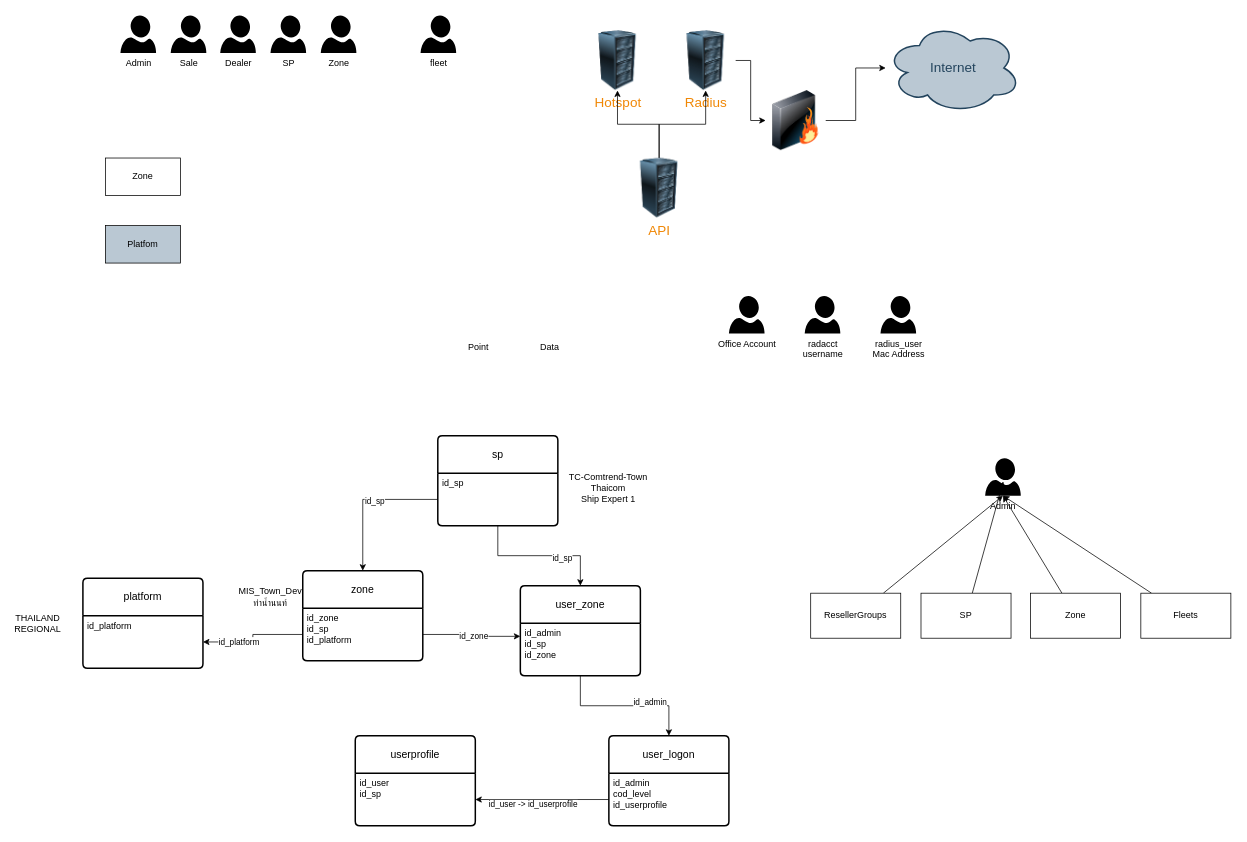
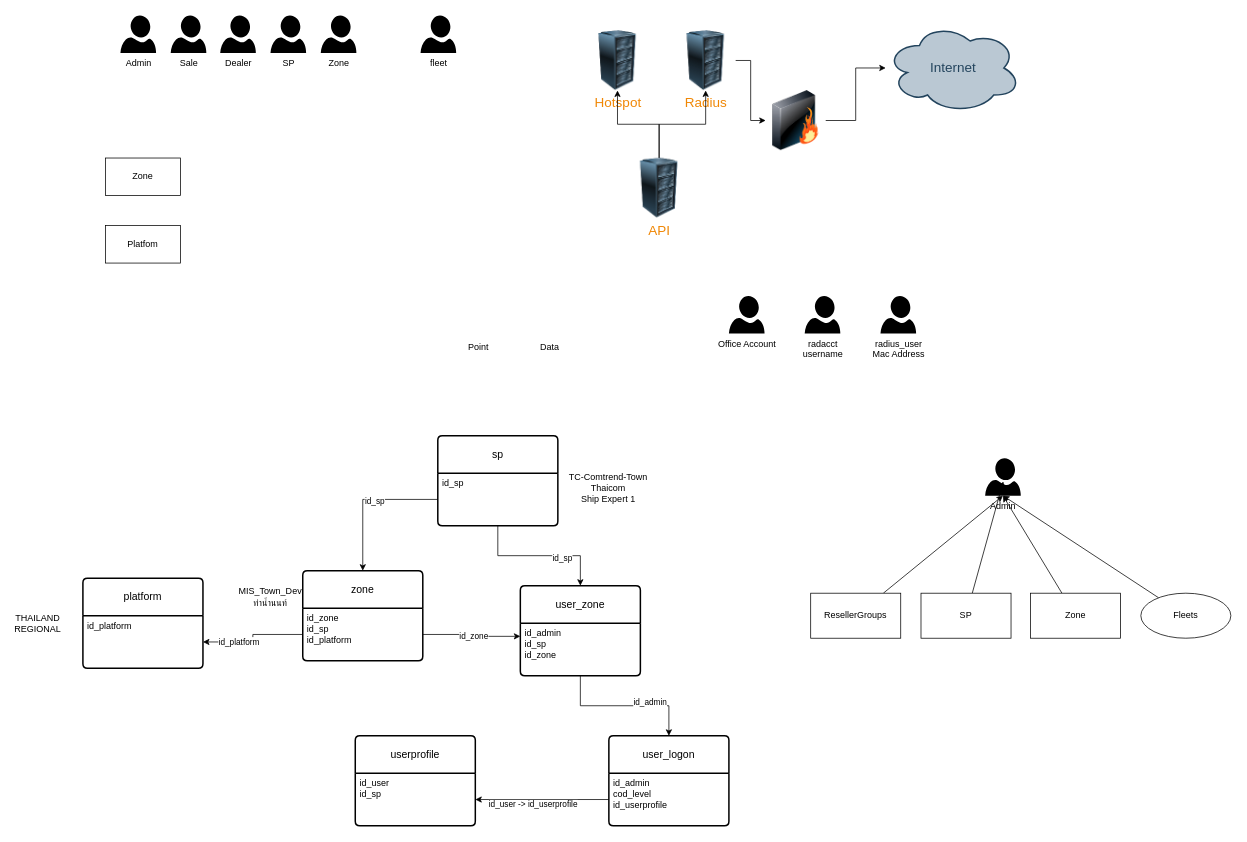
  <mxCell id="0" />
  <mxCell id="1" parent="0" />
  <mxCell id="2" value="Internet" style="ellipse;shape=cloud;whiteSpace=wrap;html=1;shadow=0;strokeColor=#23445D;fillColor=#BAC8D3;gradientColor=none;fontSize=18;fontColor=#23445D;gradientDirection=north;fontStyle=0;strokeWidth=2;" vertex="1" parent="1"><mxGeometry x="1180" y="30" width="180" height="120" as="geometry" /></mxCell>
  <mxCell id="3" style="edgeStyle=orthogonalEdgeStyle;rounded=0;orthogonalLoop=1;jettySize=auto;html=1;" edge="1" parent="1" source="4" target="2"><mxGeometry relative="1" as="geometry" /></mxCell>
  <mxCell id="4" value="" style="image;html=1;image=img/lib/clip_art/networking/Firewall_128x128.png;shadow=0;strokeColor=#000000;fillColor=#FFFFFF;gradientColor=none;fontSize=18;fontColor=#F08705;fontStyle=0" vertex="1" parent="1"><mxGeometry x="1020" y="120" width="80" height="80" as="geometry" /></mxCell>
  <mxCell id="5" style="edgeStyle=orthogonalEdgeStyle;rounded=0;orthogonalLoop=1;jettySize=auto;html=1;" edge="1" parent="1" source="6" target="4"><mxGeometry relative="1" as="geometry" /></mxCell>
  <mxCell id="6" value="Radius" style="image;html=1;image=img/lib/clip_art/computers/Server_Rack_128x128.png;shadow=0;strokeColor=#000000;fillColor=#FFFFFF;gradientColor=none;fontSize=18;fontColor=#F08705;fontStyle=0" vertex="1" parent="1"><mxGeometry x="900" y="40" width="80" height="80" as="geometry" /></mxCell>
  <mxCell id="7" value="Hotspot" style="image;html=1;image=img/lib/clip_art/computers/Server_Rack_128x128.png;shadow=0;strokeColor=#000000;fillColor=#FFFFFF;gradientColor=none;fontSize=18;fontColor=#F08705;fontStyle=0" vertex="1" parent="1"><mxGeometry x="782.5" y="40" width="80" height="80" as="geometry" /></mxCell>
  <mxCell id="8" style="edgeStyle=orthogonalEdgeStyle;rounded=0;orthogonalLoop=1;jettySize=auto;html=1;entryX=0.5;entryY=1;entryDx=0;entryDy=0;" edge="1" parent="1" source="10" target="7"><mxGeometry relative="1" as="geometry" /></mxCell>
  <mxCell id="9" style="edgeStyle=orthogonalEdgeStyle;rounded=0;orthogonalLoop=1;jettySize=auto;html=1;entryX=0.5;entryY=1;entryDx=0;entryDy=0;" edge="1" parent="1" source="10" target="6"><mxGeometry relative="1" as="geometry" /></mxCell>
  <mxCell id="10" value="API" style="image;html=1;image=img/lib/clip_art/computers/Server_Rack_128x128.png;shadow=0;strokeColor=#000000;fillColor=#FFFFFF;gradientColor=none;fontSize=18;fontColor=#F08705;fontStyle=0" vertex="1" parent="1"><mxGeometry x="838" y="210" width="80" height="80" as="geometry" /></mxCell>
  <mxCell id="11" value="Admin" style="verticalLabelPosition=bottom;html=1;verticalAlign=top;align=center;strokeColor=none;fillColor=#000000;shape=mxgraph.azure.user;" vertex="1" parent="1"><mxGeometry x="160" y="20" width="47.5" height="50" as="geometry" /></mxCell>
  <mxCell id="12" value="Sale" style="verticalLabelPosition=bottom;html=1;verticalAlign=top;align=center;strokeColor=none;fillColor=#000000;shape=mxgraph.azure.user;" vertex="1" parent="1"><mxGeometry x="227" y="20" width="47.5" height="50" as="geometry" /></mxCell>
  <mxCell id="13" value="Dealer" style="verticalLabelPosition=bottom;html=1;verticalAlign=top;align=center;strokeColor=none;fillColor=#000000;shape=mxgraph.azure.user;" vertex="1" parent="1"><mxGeometry x="293" y="20" width="47.5" height="50" as="geometry" /></mxCell>
  <mxCell id="14" value="SP" style="verticalLabelPosition=bottom;html=1;verticalAlign=top;align=center;strokeColor=none;fillColor=#000000;shape=mxgraph.azure.user;" vertex="1" parent="1"><mxGeometry x="360" y="20" width="47.5" height="50" as="geometry" /></mxCell>
  <mxCell id="15" value="Zone" style="verticalLabelPosition=bottom;html=1;verticalAlign=top;align=center;strokeColor=none;fillColor=#000000;shape=mxgraph.azure.user;" vertex="1" parent="1"><mxGeometry x="427" y="20" width="47.5" height="50" as="geometry" /></mxCell>
  <mxCell id="16" value="fleet" style="verticalLabelPosition=bottom;html=1;verticalAlign=top;align=center;strokeColor=none;fillColor=#000000;shape=mxgraph.azure.user;" vertex="1" parent="1"><mxGeometry x="560" y="20" width="47.5" height="50" as="geometry" /></mxCell>
  <mxCell id="17" value="Point" style="shape=image;html=1;verticalAlign=top;verticalLabelPosition=bottom;labelBackgroundColor=#ffffff;imageAspect=0;aspect=fixed;image=https://cdn3.iconfinder.com/data/icons/essential-pack/32/85-Wallet-128.png" vertex="1" parent="1"><mxGeometry x="607.5" y="390" width="58" height="58" as="geometry" /></mxCell>
  <mxCell id="18" value="Data" style="shape=image;html=1;verticalAlign=top;verticalLabelPosition=bottom;labelBackgroundColor=#ffffff;imageAspect=0;aspect=fixed;image=https://cdn3.iconfinder.com/data/icons/essential-pack/32/85-Wallet-128.png" vertex="1" parent="1"><mxGeometry x="703" y="390" width="58" height="58" as="geometry" /></mxCell>
  <mxCell id="19" value="Office Account" style="verticalLabelPosition=bottom;html=1;verticalAlign=top;align=center;strokeColor=none;fillColor=#000000;shape=mxgraph.azure.user;" vertex="1" parent="1"><mxGeometry x="971" y="394" width="47.5" height="50" as="geometry" /></mxCell>
  <mxCell id="20" value="radacct&lt;br&gt;username" style="verticalLabelPosition=bottom;html=1;verticalAlign=top;align=center;strokeColor=none;fillColor=#000000;shape=mxgraph.azure.user;" vertex="1" parent="1"><mxGeometry x="1072" y="394" width="47.5" height="50" as="geometry" /></mxCell>
  <mxCell id="21" value="radius_user&lt;br&gt;Mac Address" style="verticalLabelPosition=bottom;html=1;verticalAlign=top;align=center;strokeColor=none;fillColor=#000000;shape=mxgraph.azure.user;" vertex="1" parent="1"><mxGeometry x="1173" y="394" width="47.5" height="50" as="geometry" /></mxCell>
  <mxCell id="22" value="Zone" style="html=1;dashed=0;whiteSpace=wrap;" vertex="1" parent="1"><mxGeometry x="140" y="210" width="100" height="50" as="geometry" /></mxCell>
- <mxCell id="23" value="Platfom" style="html=1;dashed=0;whiteSpace=wrap;fillColor=#bac8d3;" vertex="1" parent="1"><mxGeometry x="140" y="300" width="100" height="50" as="geometry" /></mxCell>
+ <mxCell id="23" value="Platfom" style="html=1;dashed=0;whiteSpace=wrap;" vertex="1" parent="1"><mxGeometry x="140" y="300" width="100" height="50" as="geometry" /></mxCell>
  <mxCell id="24" value="userprofile" style="swimlane;childLayout=stackLayout;horizontal=1;startSize=50;horizontalStack=0;rounded=1;fontSize=14;fontStyle=0;strokeWidth=2;resizeParent=0;resizeLast=1;shadow=0;dashed=0;align=center;arcSize=4;whiteSpace=wrap;html=1;" vertex="1" parent="1"><mxGeometry x="473" y="980" width="160" height="120" as="geometry" /></mxCell>
  <mxCell id="25" value="id_user&lt;br&gt;id_sp" style="align=left;strokeColor=none;fillColor=none;spacingLeft=4;fontSize=12;verticalAlign=top;resizable=0;rotatable=0;part=1;html=1;" vertex="1" parent="24"><mxGeometry y="50" width="160" height="70" as="geometry" /></mxCell>
  <mxCell id="26" value="user_logon" style="swimlane;childLayout=stackLayout;horizontal=1;startSize=50;horizontalStack=0;rounded=1;fontSize=14;fontStyle=0;strokeWidth=2;resizeParent=0;resizeLast=1;shadow=0;dashed=0;align=center;arcSize=4;whiteSpace=wrap;html=1;" vertex="1" parent="1"><mxGeometry x="811" y="980" width="160" height="120" as="geometry" /></mxCell>
  <mxCell id="27" value="id_admin&lt;br&gt;cod_level&lt;br&gt;id_userprofile" style="align=left;strokeColor=none;fillColor=none;spacingLeft=4;fontSize=12;verticalAlign=top;resizable=0;rotatable=0;part=1;html=1;" vertex="1" parent="26"><mxGeometry y="50" width="160" height="70" as="geometry" /></mxCell>
  <mxCell id="28" style="edgeStyle=orthogonalEdgeStyle;rounded=0;orthogonalLoop=1;jettySize=auto;html=1;" edge="1" parent="1" source="27" target="25"><mxGeometry relative="1" as="geometry" /></mxCell>
  <mxCell id="29" value="id_user -&amp;gt; id_userprofile" style="edgeLabel;html=1;align=center;verticalAlign=middle;resizable=0;points=[];" vertex="1" connectable="0" parent="28"><mxGeometry x="0.151" y="6" relative="1" as="geometry"><mxPoint as="offset" /></mxGeometry></mxCell>
  <mxCell id="30" value="user_zone" style="swimlane;childLayout=stackLayout;horizontal=1;startSize=50;horizontalStack=0;rounded=1;fontSize=14;fontStyle=0;strokeWidth=2;resizeParent=0;resizeLast=1;shadow=0;dashed=0;align=center;arcSize=4;whiteSpace=wrap;html=1;" vertex="1" parent="1"><mxGeometry x="693" y="780" width="160" height="120" as="geometry" /></mxCell>
  <mxCell id="31" value="id_admin&lt;br&gt;id_sp&lt;br&gt;id_zone" style="align=left;strokeColor=none;fillColor=none;spacingLeft=4;fontSize=12;verticalAlign=top;resizable=0;rotatable=0;part=1;html=1;" vertex="1" parent="30"><mxGeometry y="50" width="160" height="70" as="geometry" /></mxCell>
  <mxCell id="32" style="edgeStyle=orthogonalEdgeStyle;rounded=0;orthogonalLoop=1;jettySize=auto;html=1;entryX=0.5;entryY=0;entryDx=0;entryDy=0;" edge="1" parent="1" source="31" target="26"><mxGeometry relative="1" as="geometry" /></mxCell>
  <mxCell id="33" value="id_admin" style="edgeLabel;html=1;align=center;verticalAlign=middle;resizable=0;points=[];" vertex="1" connectable="0" parent="32"><mxGeometry x="0.333" y="5" relative="1" as="geometry"><mxPoint as="offset" /></mxGeometry></mxCell>
  <mxCell id="34" value="zone" style="swimlane;childLayout=stackLayout;horizontal=1;startSize=50;horizontalStack=0;rounded=1;fontSize=14;fontStyle=0;strokeWidth=2;resizeParent=0;resizeLast=1;shadow=0;dashed=0;align=center;arcSize=4;whiteSpace=wrap;html=1;" vertex="1" parent="1"><mxGeometry x="403" y="760" width="160" height="120" as="geometry" /></mxCell>
  <mxCell id="35" value="id_zone&lt;br&gt;id_sp&lt;br&gt;id_platform" style="align=left;strokeColor=none;fillColor=none;spacingLeft=4;fontSize=12;verticalAlign=top;resizable=0;rotatable=0;part=1;html=1;" vertex="1" parent="34"><mxGeometry y="50" width="160" height="70" as="geometry" /></mxCell>
  <mxCell id="36" style="edgeStyle=orthogonalEdgeStyle;rounded=0;orthogonalLoop=1;jettySize=auto;html=1;entryX=0;entryY=0.25;entryDx=0;entryDy=0;" edge="1" parent="1" source="35" target="31"><mxGeometry relative="1" as="geometry" /></mxCell>
  <mxCell id="37" value="id_zone" style="edgeLabel;html=1;align=center;verticalAlign=middle;resizable=0;points=[];" vertex="1" connectable="0" parent="36"><mxGeometry x="0.044" relative="1" as="geometry"><mxPoint x="1" as="offset" /></mxGeometry></mxCell>
  <mxCell id="38" style="edgeStyle=orthogonalEdgeStyle;rounded=0;orthogonalLoop=1;jettySize=auto;html=1;" edge="1" parent="1" source="40" target="30"><mxGeometry relative="1" as="geometry" /></mxCell>
  <mxCell id="39" value="id_sp" style="edgeLabel;html=1;align=center;verticalAlign=middle;resizable=0;points=[];" vertex="1" connectable="0" parent="38"><mxGeometry x="0.319" y="-3" relative="1" as="geometry"><mxPoint as="offset" /></mxGeometry></mxCell>
  <mxCell id="40" value="sp" style="swimlane;childLayout=stackLayout;horizontal=1;startSize=50;horizontalStack=0;rounded=1;fontSize=14;fontStyle=0;strokeWidth=2;resizeParent=0;resizeLast=1;shadow=0;dashed=0;align=center;arcSize=4;whiteSpace=wrap;html=1;" vertex="1" parent="1"><mxGeometry x="583" y="580" width="160" height="120" as="geometry" /></mxCell>
  <mxCell id="41" value="id_sp" style="align=left;strokeColor=none;fillColor=none;spacingLeft=4;fontSize=12;verticalAlign=top;resizable=0;rotatable=0;part=1;html=1;" vertex="1" parent="40"><mxGeometry y="50" width="160" height="70" as="geometry" /></mxCell>
  <mxCell id="42" style="edgeStyle=orthogonalEdgeStyle;rounded=0;orthogonalLoop=1;jettySize=auto;html=1;" edge="1" parent="1" source="41" target="34"><mxGeometry relative="1" as="geometry" /></mxCell>
  <mxCell id="43" value="id_sp" style="edgeLabel;html=1;align=center;verticalAlign=middle;resizable=0;points=[];" vertex="1" connectable="0" parent="42"><mxGeometry x="-0.132" y="1" relative="1" as="geometry"><mxPoint as="offset" /></mxGeometry></mxCell>
  <mxCell id="44" value="MIS_Town_Dev&lt;br&gt;ท่าน้ำนนท์" style="text;html=1;strokeColor=none;fillColor=none;align=center;verticalAlign=middle;whiteSpace=wrap;rounded=0;" vertex="1" parent="1"><mxGeometry x="330" y="780" width="60" height="30" as="geometry" /></mxCell>
  <mxCell id="45" value="TC-Comtrend-Town&lt;br&gt;Thaicom&lt;br&gt;Ship Expert 1" style="text;html=1;strokeColor=none;fillColor=none;align=center;verticalAlign=middle;whiteSpace=wrap;rounded=0;" vertex="1" parent="1"><mxGeometry x="751" y="620" width="119" height="60" as="geometry" /></mxCell>
  <mxCell id="46" value="Admin" style="verticalLabelPosition=bottom;html=1;verticalAlign=top;align=center;strokeColor=none;fillColor=#000000;shape=mxgraph.azure.user;" vertex="1" parent="1"><mxGeometry x="1312.5" y="610" width="47.5" height="50" as="geometry" /></mxCell>
  <mxCell id="47" style="rounded=0;orthogonalLoop=1;jettySize=auto;html=1;entryX=0.5;entryY=1;entryDx=0;entryDy=0;entryPerimeter=0;" edge="1" parent="1" source="48" target="46"><mxGeometry relative="1" as="geometry" /></mxCell>
  <mxCell id="48" value="ResellerGroups" style="rounded=0;whiteSpace=wrap;html=1;" vertex="1" parent="1"><mxGeometry x="1080" y="790" width="120" height="60" as="geometry" /></mxCell>
  <mxCell id="49" style="rounded=0;orthogonalLoop=1;jettySize=auto;html=1;entryX=0.509;entryY=0.62;entryDx=0;entryDy=0;entryPerimeter=0;" edge="1" parent="1" source="50" target="46"><mxGeometry relative="1" as="geometry" /></mxCell>
  <mxCell id="50" value="SP" style="rounded=0;whiteSpace=wrap;html=1;" vertex="1" parent="1"><mxGeometry x="1227" y="790" width="120" height="60" as="geometry" /></mxCell>
  <mxCell id="51" style="rounded=0;orthogonalLoop=1;jettySize=auto;html=1;entryX=0.5;entryY=1;entryDx=0;entryDy=0;entryPerimeter=0;" edge="1" parent="1" source="52" target="46"><mxGeometry relative="1" as="geometry" /></mxCell>
  <mxCell id="52" value="Zone" style="rounded=0;whiteSpace=wrap;html=1;" vertex="1" parent="1"><mxGeometry x="1373" y="790" width="120" height="60" as="geometry" /></mxCell>
  <mxCell id="53" style="rounded=0;orthogonalLoop=1;jettySize=auto;html=1;entryX=0.5;entryY=1;entryDx=0;entryDy=0;entryPerimeter=0;" edge="1" parent="1" source="54" target="46"><mxGeometry relative="1" as="geometry" /></mxCell>
- <mxCell id="54" value="Fleets" style="rounded=0;whiteSpace=wrap;html=1;" vertex="1" parent="1"><mxGeometry x="1520" y="790" width="120" height="60" as="geometry" /></mxCell>
+ <mxCell id="54" value="Fleets" style="ellipse;whiteSpace=wrap;html=1;" vertex="1" parent="1"><mxGeometry x="1520" y="790" width="120" height="60" as="geometry" /></mxCell>
  <mxCell id="55" value="platform" style="swimlane;childLayout=stackLayout;horizontal=1;startSize=50;horizontalStack=0;rounded=1;fontSize=14;fontStyle=0;strokeWidth=2;resizeParent=0;resizeLast=1;shadow=0;dashed=0;align=center;arcSize=4;whiteSpace=wrap;html=1;" vertex="1" parent="1"><mxGeometry x="110" y="770" width="160" height="120" as="geometry" /></mxCell>
  <mxCell id="56" value="id_platform" style="align=left;strokeColor=none;fillColor=none;spacingLeft=4;fontSize=12;verticalAlign=top;resizable=0;rotatable=0;part=1;html=1;" vertex="1" parent="55"><mxGeometry y="50" width="160" height="70" as="geometry" /></mxCell>
  <mxCell id="57" value="THAILAND&lt;br&gt;REGIONAL" style="text;html=1;strokeColor=none;fillColor=none;align=center;verticalAlign=middle;whiteSpace=wrap;rounded=0;" vertex="1" parent="1"><mxGeometry x="20" y="815" width="60" height="30" as="geometry" /></mxCell>
  <mxCell id="58" style="edgeStyle=orthogonalEdgeStyle;rounded=0;orthogonalLoop=1;jettySize=auto;html=1;" edge="1" parent="1" source="35" target="56"><mxGeometry relative="1" as="geometry" /></mxCell>
  <mxCell id="59" value="id_platform" style="edgeLabel;html=1;align=center;verticalAlign=middle;resizable=0;points=[];" vertex="1" connectable="0" parent="58"><mxGeometry x="0.347" y="-1" relative="1" as="geometry"><mxPoint as="offset" /></mxGeometry></mxCell>
